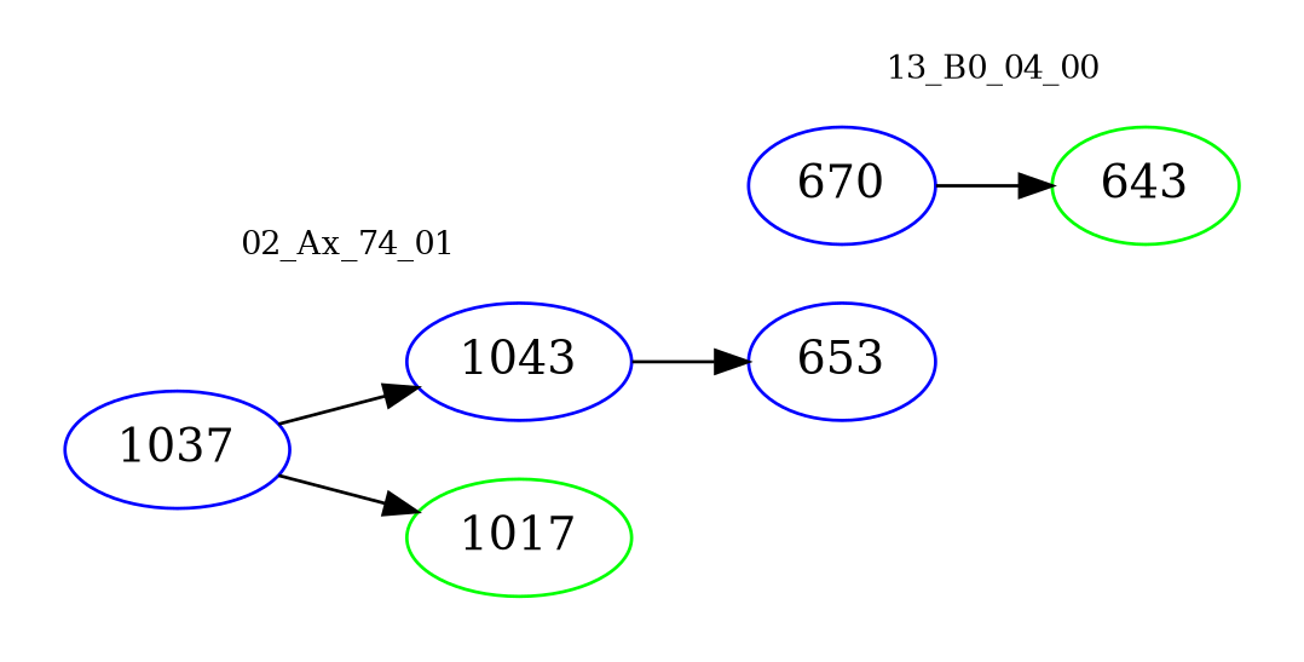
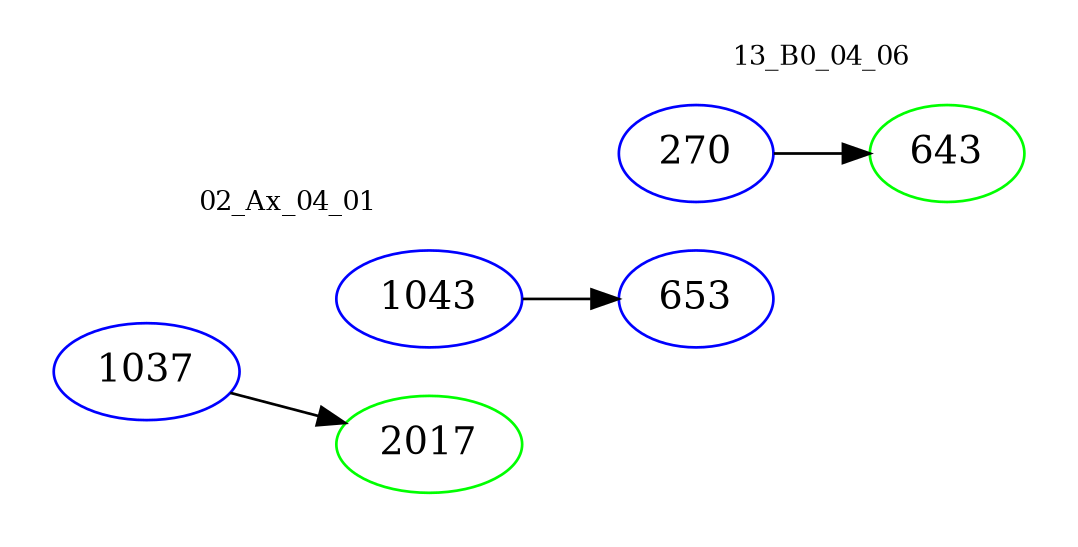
  digraph {
    rankdir=LR
    node [color=blue]
    edge [color=black]
    n1 [label=1037]
-   n2 [color=green label=1017]
+   n2 [color=green label=2017]
    n3 [label=1043]
-   n4 [label=670]
+   n4 [label=270]
    n5 [label=653]
    n6 [color=green label=643]
    subgraph cluster_1 {
      color=white
      fontsize=10
-     label="02_Ax_74_01"
+     label="02_Ax_04_01"
      n1
      n2
      n3
    }
    subgraph cluster_2 {
      color=white
      fontsize=10
-     label="13_B0_04_00"
+     label="13_B0_04_06"
      n4
      n5
      n6
    }
    n1 -> n2
-   n1 -> n3
    n3 -> n5
    n4 -> n6
  }
